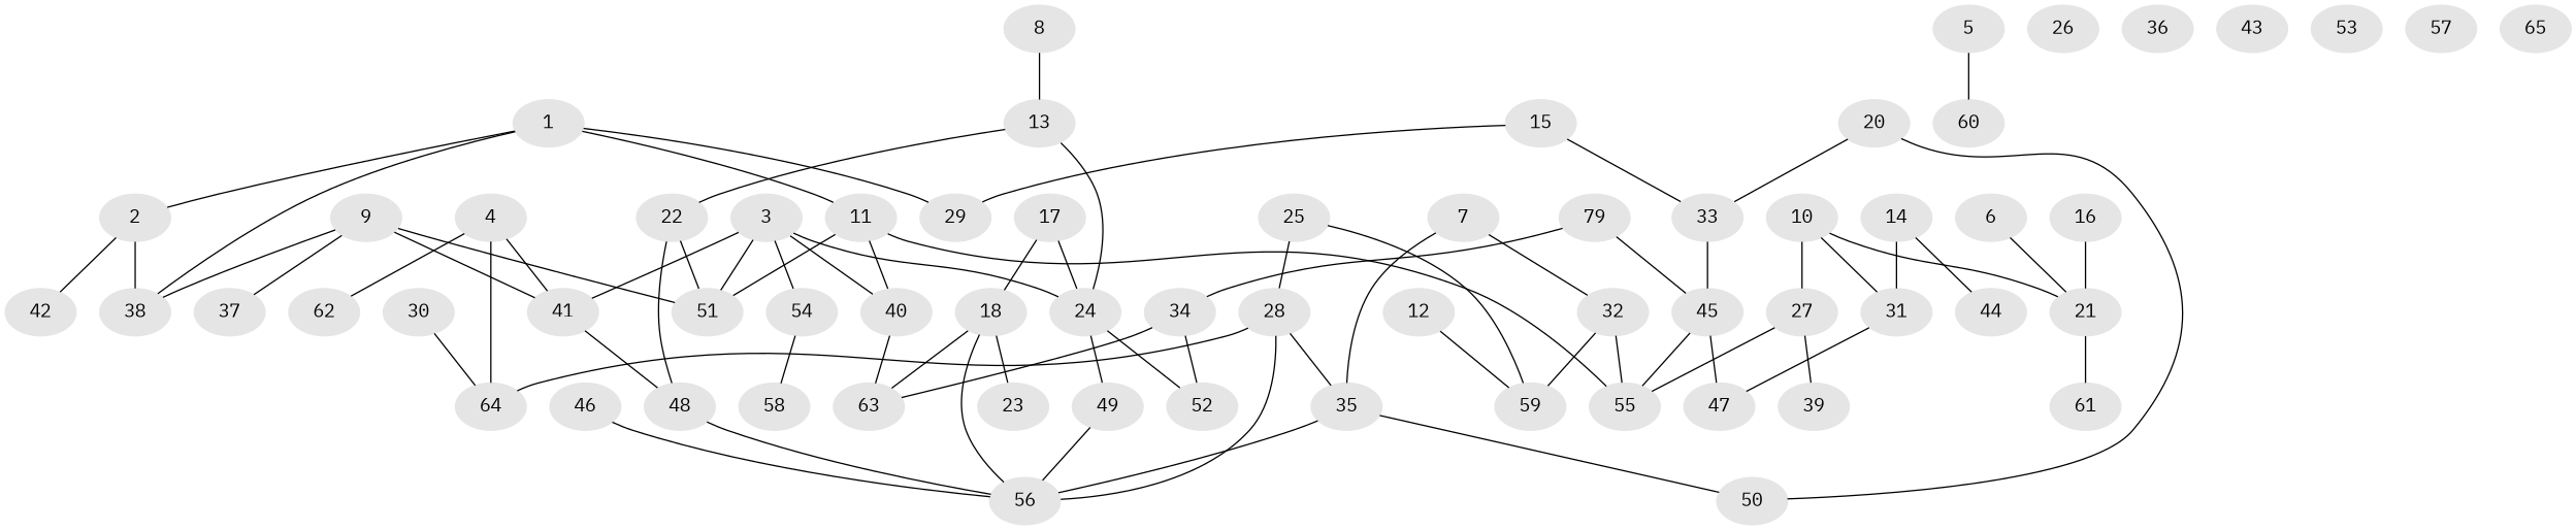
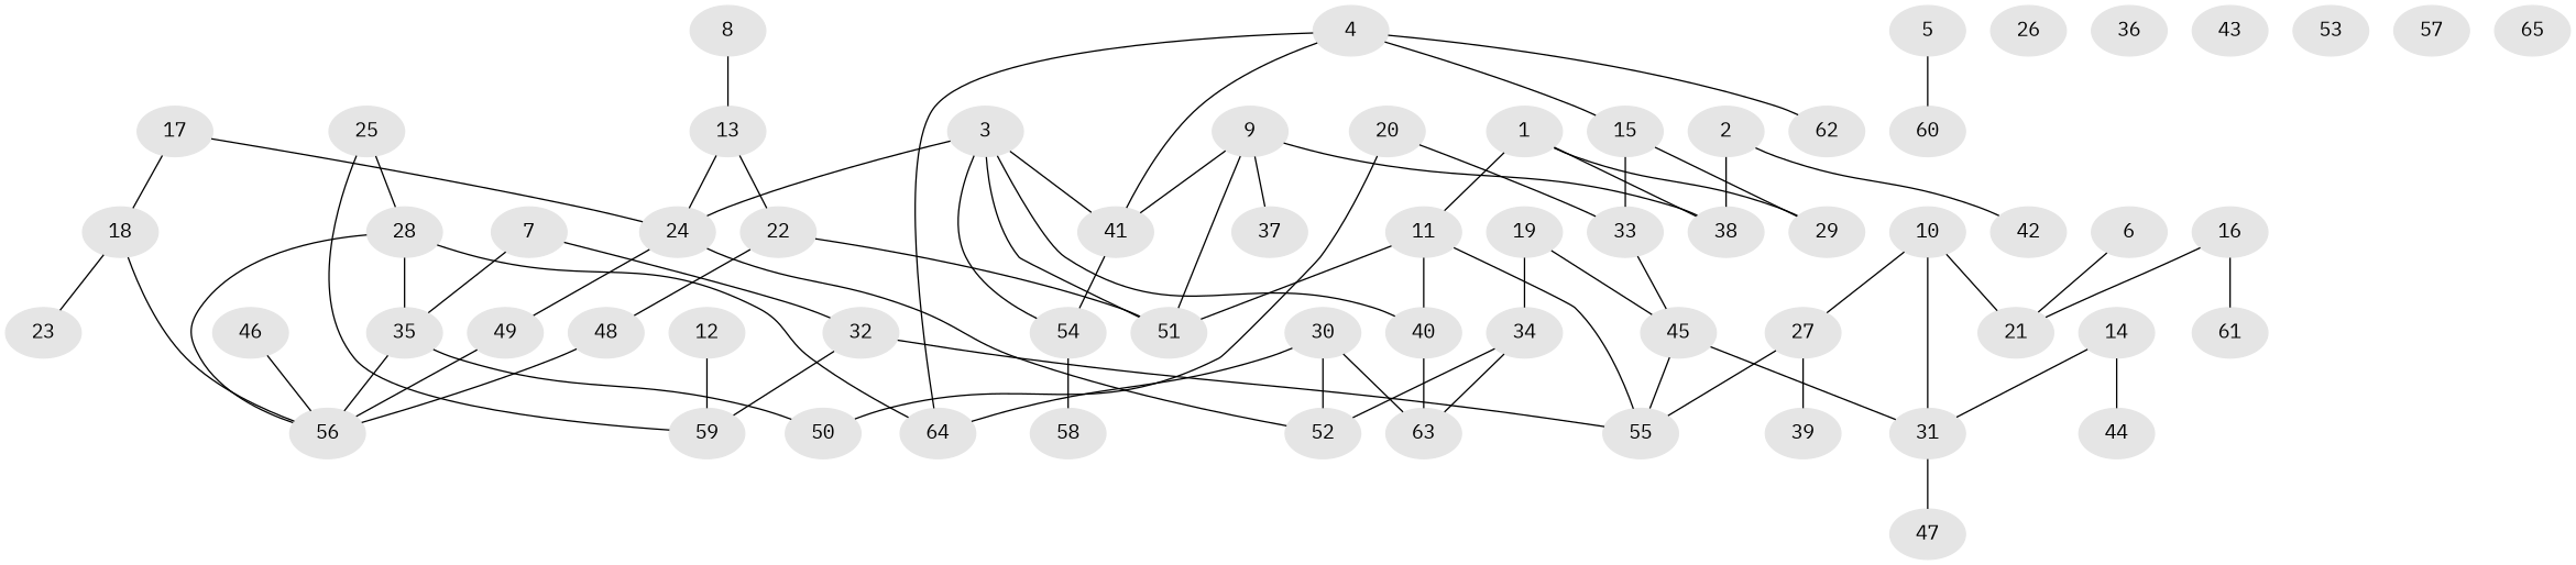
  graph {
    fontname="IBM Plex Mono"
    node [color=gray90 fontname="IBM Plex Mono" style=filled]
    edge [fontname="IBM Plex Mono"]
    1
    2
    11
    29
    38
    42
    40
    51
    55
    3
    24
    41
    54
    49
    52
    63
    58
    4
    15
    62
    64
    33
    5
    60
    6
    21
    7
    32
    35
    59
    56
    50
    8
    13
    22
    9
    37
    10
    27
    31
    39
    47
    12
    48
    14
    44
    45
    16
    61
    17
    18
    23
-   19 [label=79]
+   19
    34
    20
    25
    28
    26
    30
    36
    43
    46
    53
    57
    65
-   1 -- 2
    1 -- 11
    1 -- 29
    1 -- 38
    2 -- 38
    2 -- 42
    11 -- 40
    11 -- 51
    11 -- 55
    40 -- 63
    3 -- 40
    3 -- 51
    3 -- 24
    3 -- 41
    3 -- 54
    24 -- 49
    24 -- 52
-   41 -- 48
+   41 -- 54
    54 -- 58
    49 -- 56
    4 -- 41
+   4 -- 15
    4 -- 62
    4 -- 64
    15 -- 29
    15 -- 33
    33 -- 45
    5 -- 60
    6 -- 21
    7 -- 32
    7 -- 35
    32 -- 55
    32 -- 59
    35 -- 56
    35 -- 50
    8 -- 13
    13 -- 24
    13 -- 22
    22 -- 51
    22 -- 48
    9 -- 38
    9 -- 51
    9 -- 41
    9 -- 37
    10 -- 21
    10 -- 27
    10 -- 31
    27 -- 55
    27 -- 39
    31 -- 47
    12 -- 59
    48 -- 56
    14 -- 31
    14 -- 44
    45 -- 55
-   45 -- 47
+   45 -- 31
    16 -- 21
-   21 -- 61
+   16 -- 61
    17 -- 24
    17 -- 18
    18 -- 56
    18 -- 23
    19 -- 45
    19 -- 34
    34 -- 52
    34 -- 63
    20 -- 33
    20 -- 50
    25 -- 59
    25 -- 28
    28 -- 64
    28 -- 35
    28 -- 56
-   18 -- 63
+   30 -- 52
+   30 -- 63
    30 -- 64
    46 -- 56
  }
